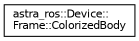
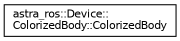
  digraph {
    rankdir=LR
-   n1 [color=black fillcolor=white fontname=Helvetica fontsize=10 height=0.2 label="astra_ros::Device::\lFrame::ColorizedBody" shape=record style=filled width=0.4]
+   n1 [color=black fillcolor=white fontname=Helvetica fontsize=10 height=0.2 label="astra_ros::Device::\lColorizedBody::ColorizedBody" shape=record style=filled width=0.4]
  }
